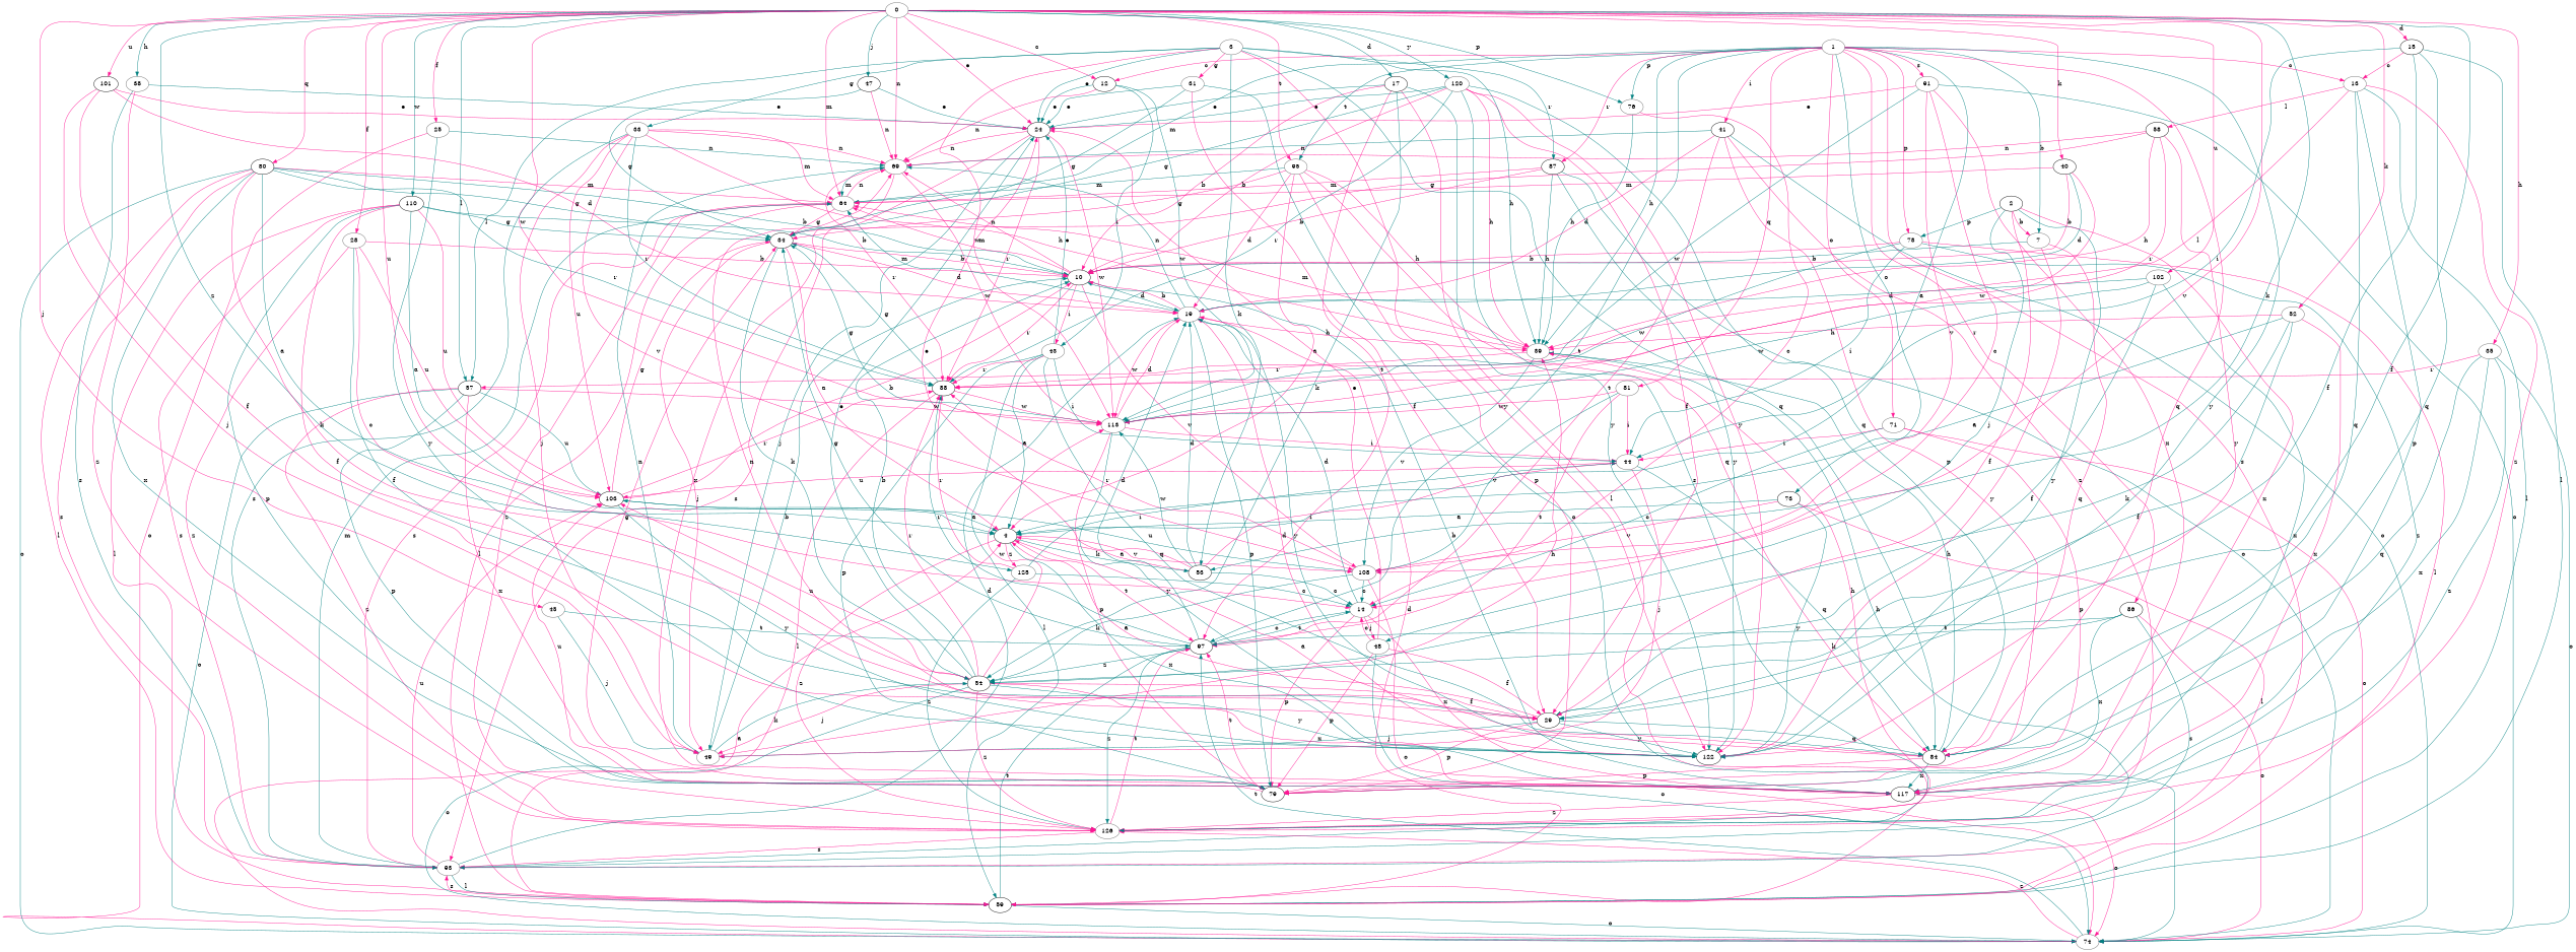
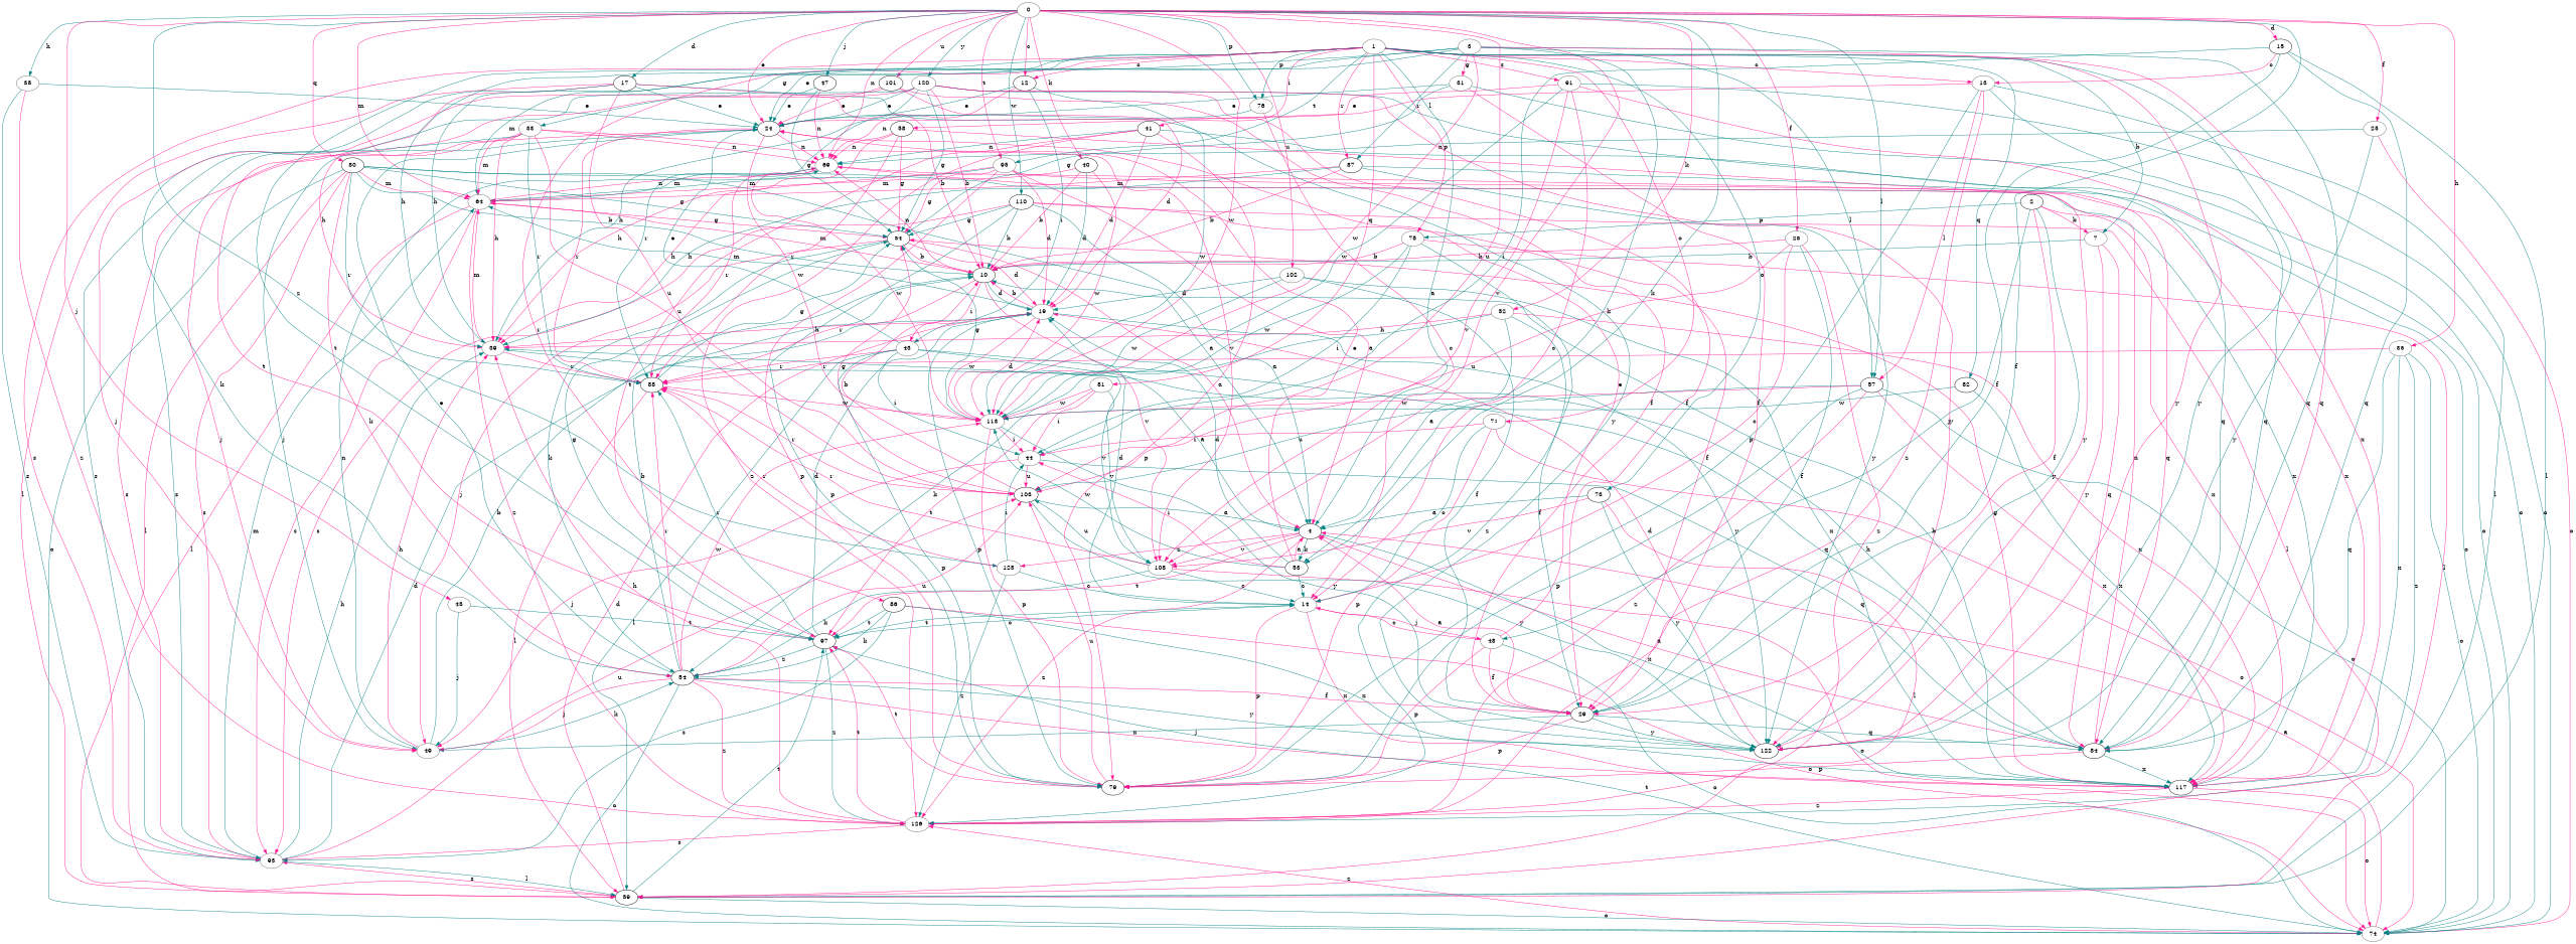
  strict digraph {
    node [color=gray40]
    edge [color=deeppink]
    12 [color=black]
    0
    15 [color=black]
    17 [color=black]
    24 [color=black]
    25
    28
    29 [color=black]
    35
    38
    45
    47 [color=black]
    n13 [color=black label=40]
    52
    53 [color=black]
    57 [color=black]
    64
    69
    76
    80 [color=black]
    95
    101 [color=black]
    102
    103 [color=black]
    108
    110 [color=black]
    113
    120
    125
    43
    13
    84 [color=black]
    59 [color=black]
    44
    97 [color=black]
    122 [color=black]
    10 [color=black]
    54 [color=black]
    93
    88 [color=black]
    49
    74
    126
    14
    4 [color=black]
    79 [color=black]
    117 [color=black]
    34 [color=black]
    19
    39
    1
    7
    41 [color=black]
    71
    73 [color=black]
    78
    81
+   82 [color=black]
    86 [color=black]
    87 [color=black]
    91
    58 [color=black]
    2 [color=black]
    48
    3
    31
    33
    12 -> 24 [color=teal label=e]
    12 -> 69 [label=n]
    12 -> 113 [color=teal label=w]
    12 -> 43 [color=teal label=i]
    0 -> 12 [label=c]
    0 -> 15 [label=d]
    0 -> 17 [color=teal label=d]
    0 -> 24 [label=e]
    0 -> 25 [label=f]
    0 -> 28 [label=f]
    0 -> 29 [color=teal label=f]
    0 -> 35 [label=h]
    0 -> 38 [color=teal label=h]
    0 -> 45 [label=j]
    0 -> 47 [color=teal label=j]
    0 -> n13 [label=k]
    0 -> 52 [label=k]
    0 -> 53 [color=teal label=k]
    0 -> 57 [color=teal label=l]
    0 -> 64 [label=m]
    0 -> 69 [label=n]
    0 -> 76 [color=teal label=p]
    0 -> 80 [label=q]
    0 -> 95 [label=t]
    0 -> 101 [label=u]
    0 -> 102 [label=u]
    0 -> 103 [label=u]
    0 -> 108 [label=v]
    0 -> 110 [color=teal label=w]
    0 -> 113 [label=w]
    0 -> 120 [color=teal label=y]
    0 -> 125 [color=teal label=z]
    15 -> 29 [color=teal label=f]
    15 -> 13 [label=c]
    15 -> 84 [color=teal label=q]
    15 -> 59 [color=teal label=l]
    15 -> 44 [color=teal label=i]
    17 -> 24 [color=teal label=e]
    17 -> 59 [label=l]
    17 -> 97 [label=t]
    17 -> 122 [color=teal label=y]
    17 -> 10 [label=b]
    17 -> 54 [color=teal label=k]
    24 -> 69 [label=n]
    24 -> 113 [label=w]
    24 -> 93 [label=s]
    24 -> 88 [label=r]
    24 -> 49 [color=teal label=j]
    25 -> 69 [color=teal label=n]
    25 -> 122 [color=teal label=y]
    25 -> 74 [label=o]
    28 -> 29 [color=teal label=f]
    28 -> 103 [label=u]
    28 -> 10 [label=b]
    28 -> 126 [label=z]
    28 -> 14 [label=c]
    29 -> 84 [color=teal label=q]
    29 -> 122 [color=teal label=y]
    29 -> 49 [color=teal label=j]
    29 -> 4 [label=a]
    29 -> 79 [label=p]
    35 -> 84 [color=teal label=q]
    35 -> 88 [label=r]
    35 -> 74 [color=teal label=o]
    35 -> 126 [color=teal label=z]
    35 -> 117 [color=teal label=x]
    38 -> 24 [color=teal label=e]
    38 -> 93 [color=teal label=s]
    38 -> 126 [label=z]
    45 -> 97 [color=teal label=t]
    45 -> 49 [color=teal label=j]
    47 -> 24 [color=teal label=e]
    47 -> 69 [label=n]
    47 -> 34 [color=teal label=g]
    n13 -> 64 [label=m]
    n13 -> 113 [label=w]
    n13 -> 10 [label=b]
    n13 -> 19 [color=teal label=d]
    52 -> 29 [color=teal label=f]
    52 -> 54 [color=teal label=k]
    52 -> 4 [color=teal label=a]
    52 -> 117 [label=x]
    52 -> 39 [label=h]
    53 -> 24 [label=e]
    53 -> 113 [color=teal label=w]
    53 -> 44 [label=i]
    53 -> 14 [color=teal label=c]
    53 -> 4 [label=a]
    53 -> 19 [color=teal label=d]
    57 -> 103 [color=teal label=u]
    57 -> 113 [label=w]
    57 -> 74 [color=teal label=o]
    57 -> 126 [label=z]
    57 -> 79 [color=teal label=p]
    57 -> 117 [label=x]
    64 -> 69 [label=n]
    64 -> 59 [label=l]
    64 -> 93 [label=s]
    64 -> 126 [label=z]
    64 -> 34 [label=g]
    69 -> 64 [color=teal label=m]
    69 -> 113 [label=w]
    69 -> 88 [label=r]
    69 -> 117 [label=x]
    76 -> 14 [label=c]
    76 -> 39 [color=teal label=h]
    80 -> 64 [label=m]
    80 -> 59 [label=l]
    80 -> 10 [color=teal label=b]
    80 -> 54 [label=k]
    80 -> 93 [label=s]
    80 -> 88 [color=teal label=r]
    80 -> 74 [color=teal label=o]
    80 -> 4 [color=teal label=a]
    80 -> 117 [color=teal label=x]
    80 -> 34 [color=teal label=g]
    95 -> 64 [color=teal label=m]
    95 -> 84 [label=q]
    95 -> 4 [label=a]
    95 -> 79 [label=p]
    95 -> 34 [label=g]
    95 -> 19 [label=d]
    95 -> 39 [label=h]
    101 -> 24 [label=e]
    101 -> 29 [label=f]
    101 -> 49 [label=j]
    101 -> 19 [label=d]
    102 -> 29 [color=teal label=f]
    102 -> 113 [color=teal label=w]
    102 -> 117 [color=teal label=x]
    102 -> 19 [color=teal label=d]
    103 -> 122 [color=teal label=y]
    103 -> 10 [label=b]
    103 -> 88 [label=r]
    103 -> 4 [color=teal label=a]
    103 -> 34 [label=g]
    108 -> 103 [color=teal label=u]
    108 -> 54 [color=teal label=k]
    108 -> 88 [label=r]
    108 -> 74 [label=o]
    108 -> 14 [color=teal label=c]
    110 -> 29 [label=f]
-   110 -> 103 [label=u]
+   17 -> 103 [label=u]
    110 -> 59 [label=l]
    110 -> 10 [color=teal label=b]
    110 -> 93 [label=s]
    110 -> 4 [color=teal label=a]
    110 -> 79 [color=teal label=p]
    110 -> 34 [color=teal label=g]
    113 -> 44 [label=i]
    113 -> 122 [color=teal label=y]
    113 -> 79 [label=p]
    113 -> 34 [color=teal label=g]
    113 -> 19 [label=d]
    120 -> 24 [color=teal label=e]
    120 -> 29 [label=f]
    120 -> 84 [color=teal label=q]
    120 -> 122 [label=y]
    120 -> 10 [label=b]
    120 -> 93 [color=teal label=s]
    120 -> 88 [color=teal label=r]
    120 -> 34 [color=teal label=g]
    120 -> 39 [label=h]
    125 -> 44 [color=teal label=i]
    125 -> 88 [label=r]
    125 -> 126 [color=teal label=z]
    125 -> 14 [color=teal label=c]
    43 -> 24 [color=teal label=e]
    43 -> 84 [color=teal label=q]
    43 -> 59 [color=teal label=l]
    43 -> 44 [color=teal label=i]
    43 -> 88 [label=r]
    43 -> 4 [color=teal label=a]
    43 -> 79 [color=teal label=p]
    13 -> 57 [label=l]
    13 -> 84 [color=teal label=q]
    13 -> 59 [color=teal label=l]
    13 -> 126 [label=z]
    13 -> 79 [color=teal label=p]
    13 -> 58 [label=l]
    84 -> 69 [label=n]
    84 -> 4 [label=a]
    84 -> 79 [label=p]
    84 -> 117 [color=teal label=x]
    84 -> 39 [color=teal label=h]
    59 -> 97 [color=teal label=t]
    59 -> 93 [label=s]
    59 -> 74 [color=teal label=o]
    59 -> 19 [label=d]
    44 -> 103 [label=u]
    44 -> 84 [color=teal label=q]
    44 -> 49 [label=j]
    97 -> 54 [color=teal label=z]
    97 -> 88 [color=teal label=r]
    97 -> 126 [color=teal label=z]
    97 -> 14 [color=teal label=c]
    97 -> 34 [color=teal label=g]
    97 -> 19 [color=teal label=d]
    122 -> 19 [label=d]
    10 -> 64 [label=m]
    10 -> 69 [label=n]
    10 -> 108 [label=v]
    10 -> 43 [label=i]
    10 -> 88 [label=r]
    10 -> 19 [color=teal label=d]
    54 -> 24 [color=teal label=e]
    54 -> 29 [label=f]
    54 -> 103 [label=u]
    54 -> 113 [label=w]
    54 -> 122 [color=teal label=y]
    54 -> 10 [color=teal label=b]
    54 -> 88 [label=r]
    54 -> 49 [label=j]
    54 -> 74 [color=teal label=o]
    54 -> 126 [label=z]
    54 -> 117 [label=x]
    93 -> 64 [color=teal label=m]
    93 -> 103 [label=u]
    93 -> 59 [color=teal label=l]
    93 -> 19 [color=teal label=d]
    93 -> 39 [color=teal label=h]
    88 -> 113 [label=w]
    88 -> 59 [label=l]
    88 -> 34 [color=teal label=g]
    49 -> 69 [color=teal label=n]
    49 -> 10 [color=teal label=b]
    49 -> 54 [color=teal label=k]
    49 -> 39 [label=h]
    74 -> 97 [color=teal label=t]
    74 -> 126 [label=z]
    74 -> 4 [label=a]
    126 -> 97 [label=t]
    126 -> 93 [label=s]
    126 -> 39 [label=h]
    14 -> 97 [color=teal label=t]
    14 -> 79 [label=p]
    14 -> 117 [label=x]
    14 -> 19 [color=teal label=d]
    14 -> 48 [label=j]
    4 -> 53 [color=teal label=k]
    4 -> 108 [label=v]
    4 -> 125 [label=z]
    4 -> 97 [label=t]
    4 -> 126 [label=z]
    4 -> 117 [color=teal label=x]
    79 -> 103 [label=u]
    79 -> 97 [label=t]
    117 -> 10 [color=teal label=b]
    117 -> 74 [label=o]
    117 -> 126 [label=z]
    117 -> 34 [label=g]
    34 -> 10 [label=b]
    34 -> 54 [color=teal label=k]
    34 -> 49 [label=j]
    34 -> 4 [label=a]
    34 -> 19 [label=d]
    19 -> 64 [color=teal label=m]
-   19 -> 69 [color=teal label=n]
    19 -> 113 [label=w]
    19 -> 122 [color=teal label=y]
    19 -> 10 [label=b]
    19 -> 79 [color=teal label=p]
    19 -> 39 [label=h]
    39 -> 64 [label=m]
    39 -> 108 [color=teal label=v]
    39 -> 88 [label=r]
    1 -> 12 [label=c]
    1 -> 64 [color=teal label=m]
    1 -> 76 [color=teal label=p]
    1 -> 95 [color=teal label=t]
    1 -> 13 [label=c]
    1 -> 84 [label=q]
    1 -> 97 [color=teal label=t]
    1 -> 122 [color=teal label=y]
    1 -> 93 [label=s]
    1 -> 4 [color=teal label=a]
    1 -> 39 [color=teal label=h]
    1 -> 7 [color=teal label=b]
    1 -> 41 [label=i]
    1 -> 71 [label=o]
    1 -> 73 [color=teal label=o]
    1 -> 78 [label=p]
    1 -> 81 [label=q]
+   1 -> 82 [color=teal label=q]
    1 -> 86 [label=r]
    1 -> 87 [label=r]
    1 -> 91 [label=s]
    7 -> 84 [label=q]
    7 -> 122 [label=y]
    7 -> 10 [color=teal label=b]
    41 -> 69 [color=teal label=n]
    41 -> 97 [label=t]
    41 -> 74 [color=teal label=o]
    41 -> 126 [label=z]
    41 -> 79 [label=p]
    41 -> 19 [label=d]
    71 -> 44 [label=i]
    71 -> 74 [label=o]
    71 -> 14 [color=teal label=c]
    71 -> 79 [label=p]
    73 -> 108 [label=v]
    73 -> 59 [label=l]
    73 -> 122 [color=teal label=y]
    73 -> 4 [color=teal label=a]
    78 -> 113 [color=teal label=w]
    78 -> 59 [label=l]
    78 -> 44 [color=teal label=i]
    78 -> 10 [label=b]
    78 -> 126 [color=teal label=z]
    81 -> 108 [color=teal label=v]
    81 -> 113 [label=w]
    81 -> 44 [label=i]
    81 -> 97 [label=t]
+   82 -> 113 [color=teal label=w]
+   82 -> 117 [color=teal label=x]
    86 -> 97 [color=teal label=t]
    86 -> 54 [color=teal label=k]
    86 -> 93 [color=teal label=s]
    86 -> 74 [label=o]
    86 -> 117 [color=teal label=x]
    87 -> 64 [label=m]
    87 -> 122 [color=teal label=y]
    87 -> 10 [label=b]
    87 -> 74 [color=teal label=o]
    87 -> 39 [color=teal label=h]
    91 -> 24 [label=e]
    91 -> 108 [label=v]
    91 -> 113 [color=teal label=w]
    91 -> 74 [color=teal label=o]
    91 -> 14 [label=c]
    91 -> 117 [label=x]
    58 -> 69 [label=n]
    58 -> 122 [label=y]
    58 -> 88 [label=r]
    58 -> 34 [label=g]
    58 -> 39 [label=h]
    2 -> 29 [label=f]
    2 -> 122 [color=teal label=y]
    2 -> 117 [label=x]
    2 -> 7 [label=b]
    2 -> 78 [color=teal label=p]
    2 -> 48 [color=teal label=j]
    48 -> 24 [label=e]
    48 -> 29 [label=f]
    48 -> 74 [color=teal label=o]
    48 -> 14 [label=c]
    48 -> 79 [label=p]
    3 -> 24 [color=teal label=e]
    3 -> 53 [color=teal label=k]
    3 -> 57 [color=teal label=l]
    3 -> 113 [label=w]
    3 -> 84 [color=teal label=q]
    3 -> 122 [label=y]
    3 -> 39 [color=teal label=h]
    3 -> 87 [color=teal label=r]
    3 -> 31 [label=g]
    3 -> 33 [color=teal label=g]
    31 -> 24 [color=teal label=e]
    31 -> 29 [label=f]
    31 -> 74 [color=teal label=o]
    31 -> 34 [color=teal label=g]
    33 -> 64 [label=m]
    33 -> 69 [label=n]
    33 -> 103 [label=u]
    33 -> 108 [label=v]
    33 -> 93 [color=teal label=s]
    33 -> 88 [color=teal label=r]
    33 -> 49 [label=j]
    33 -> 39 [label=h]
  }
